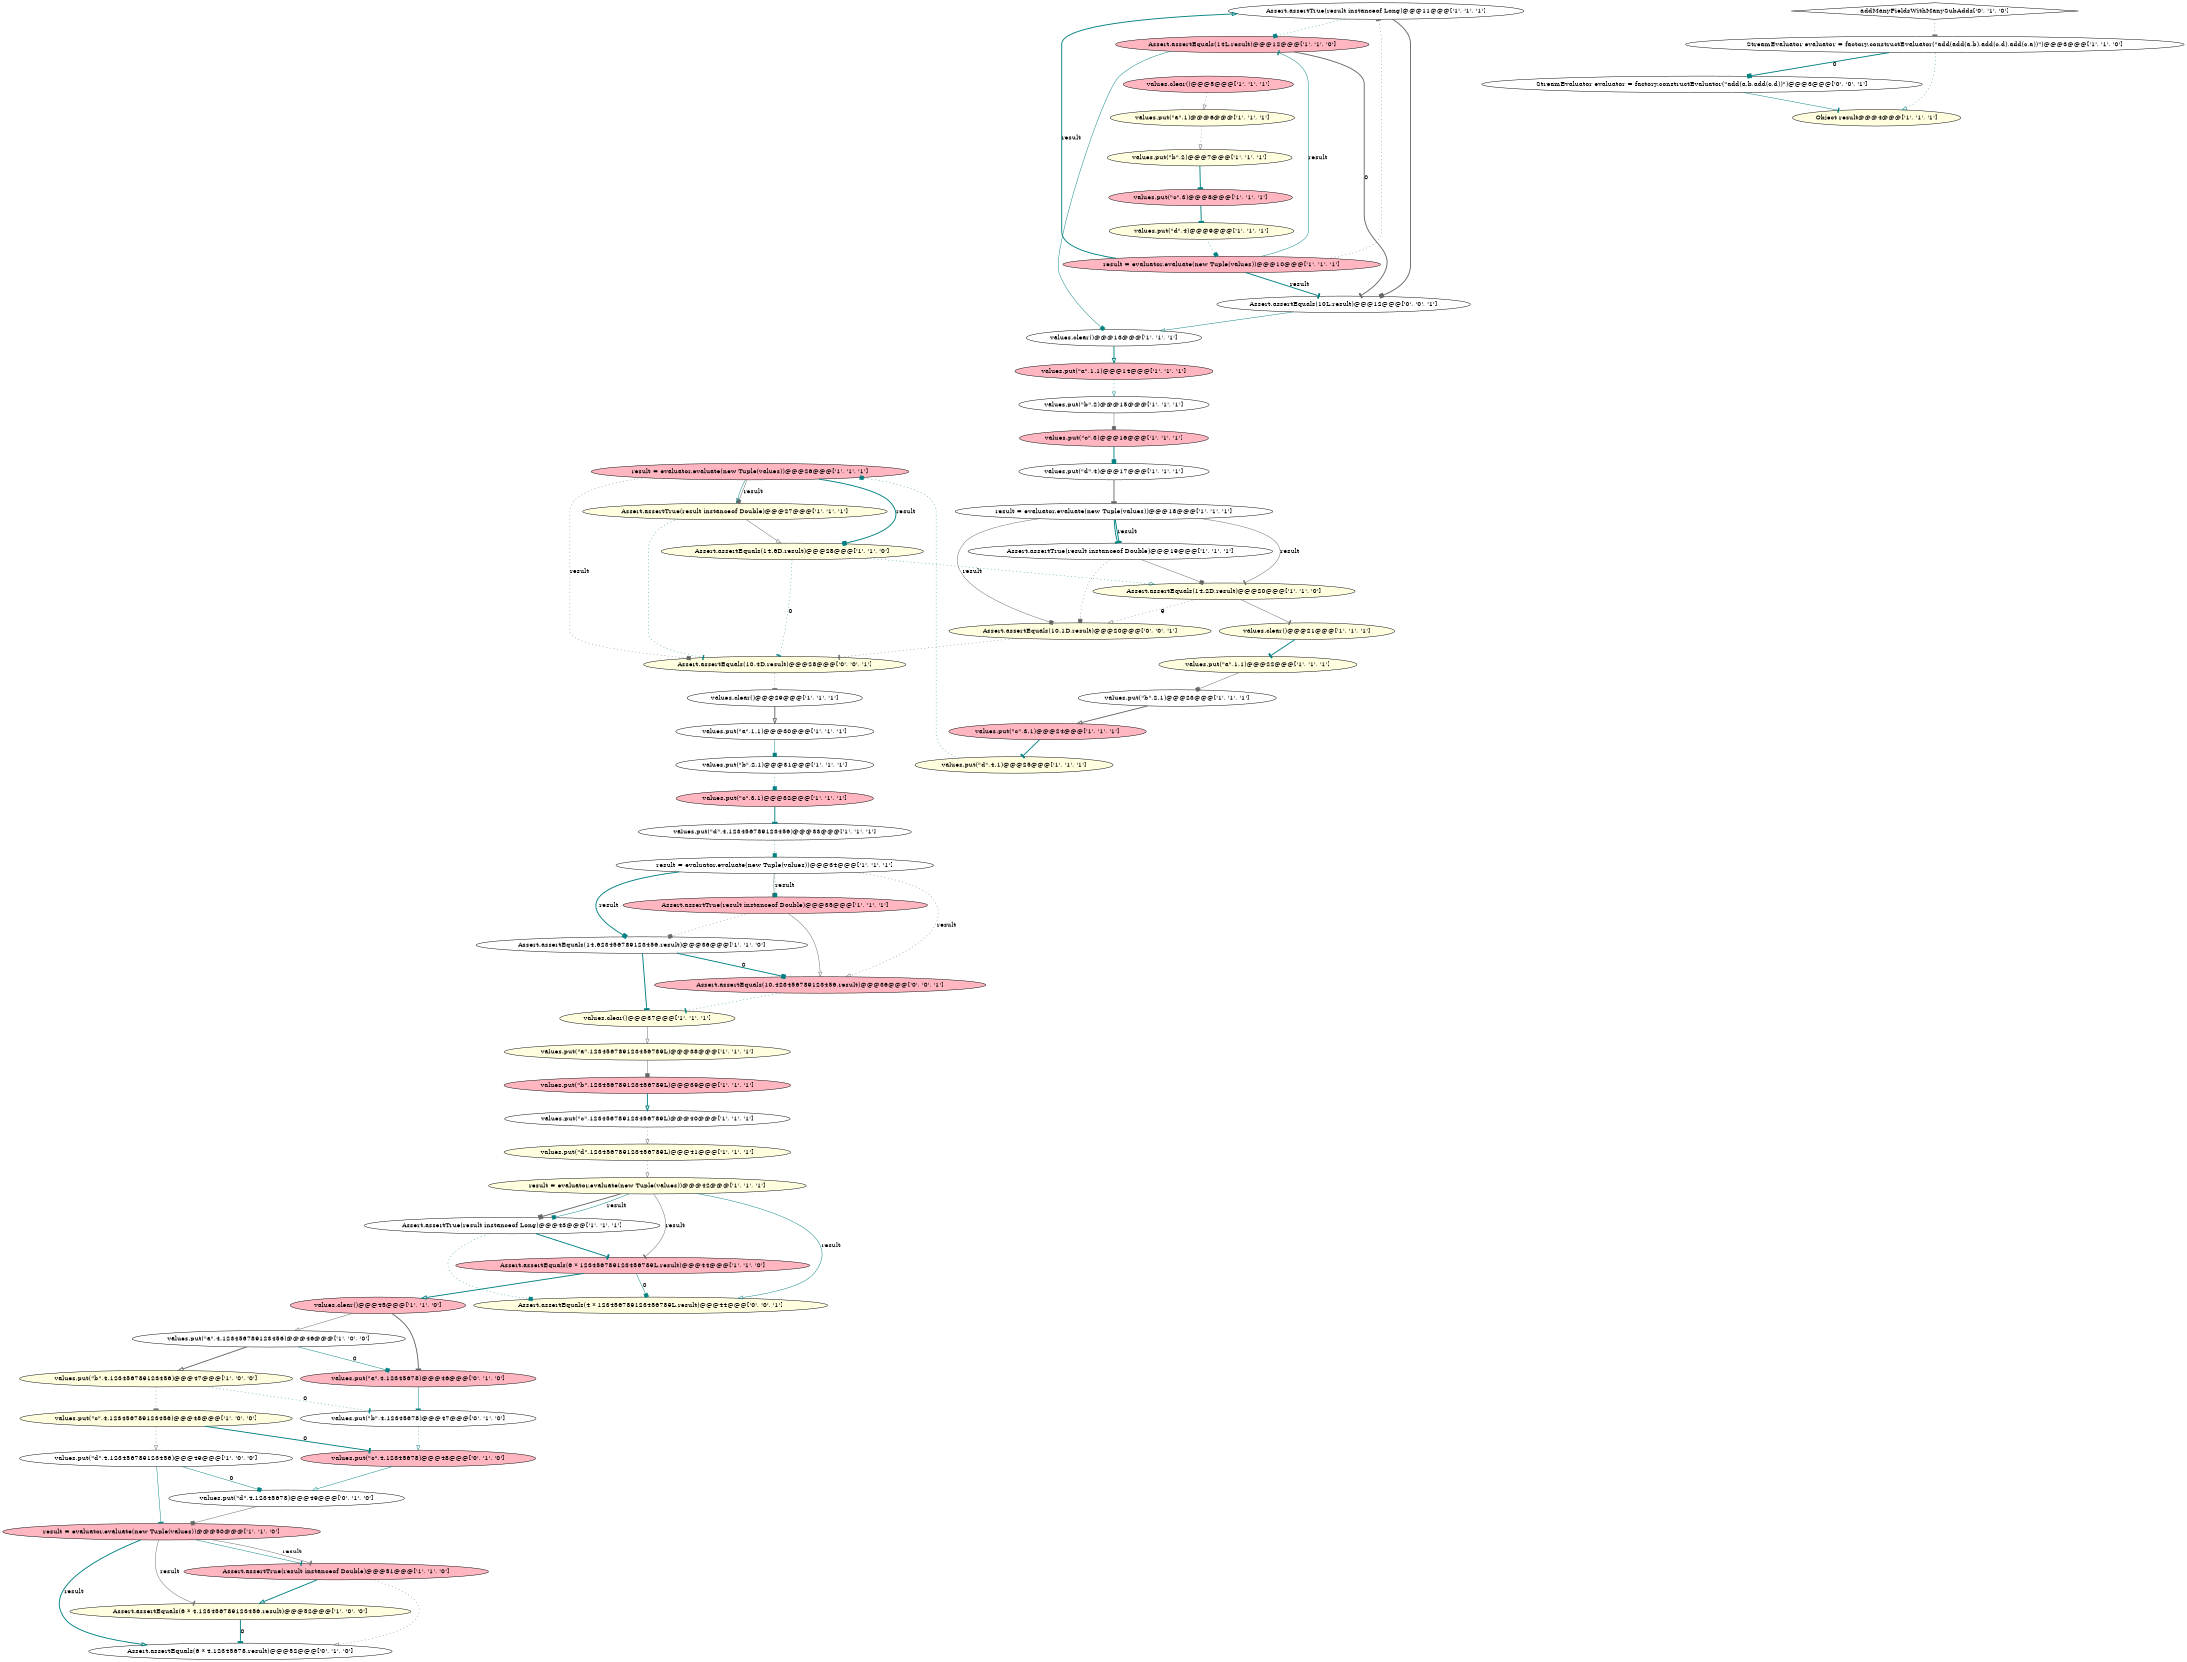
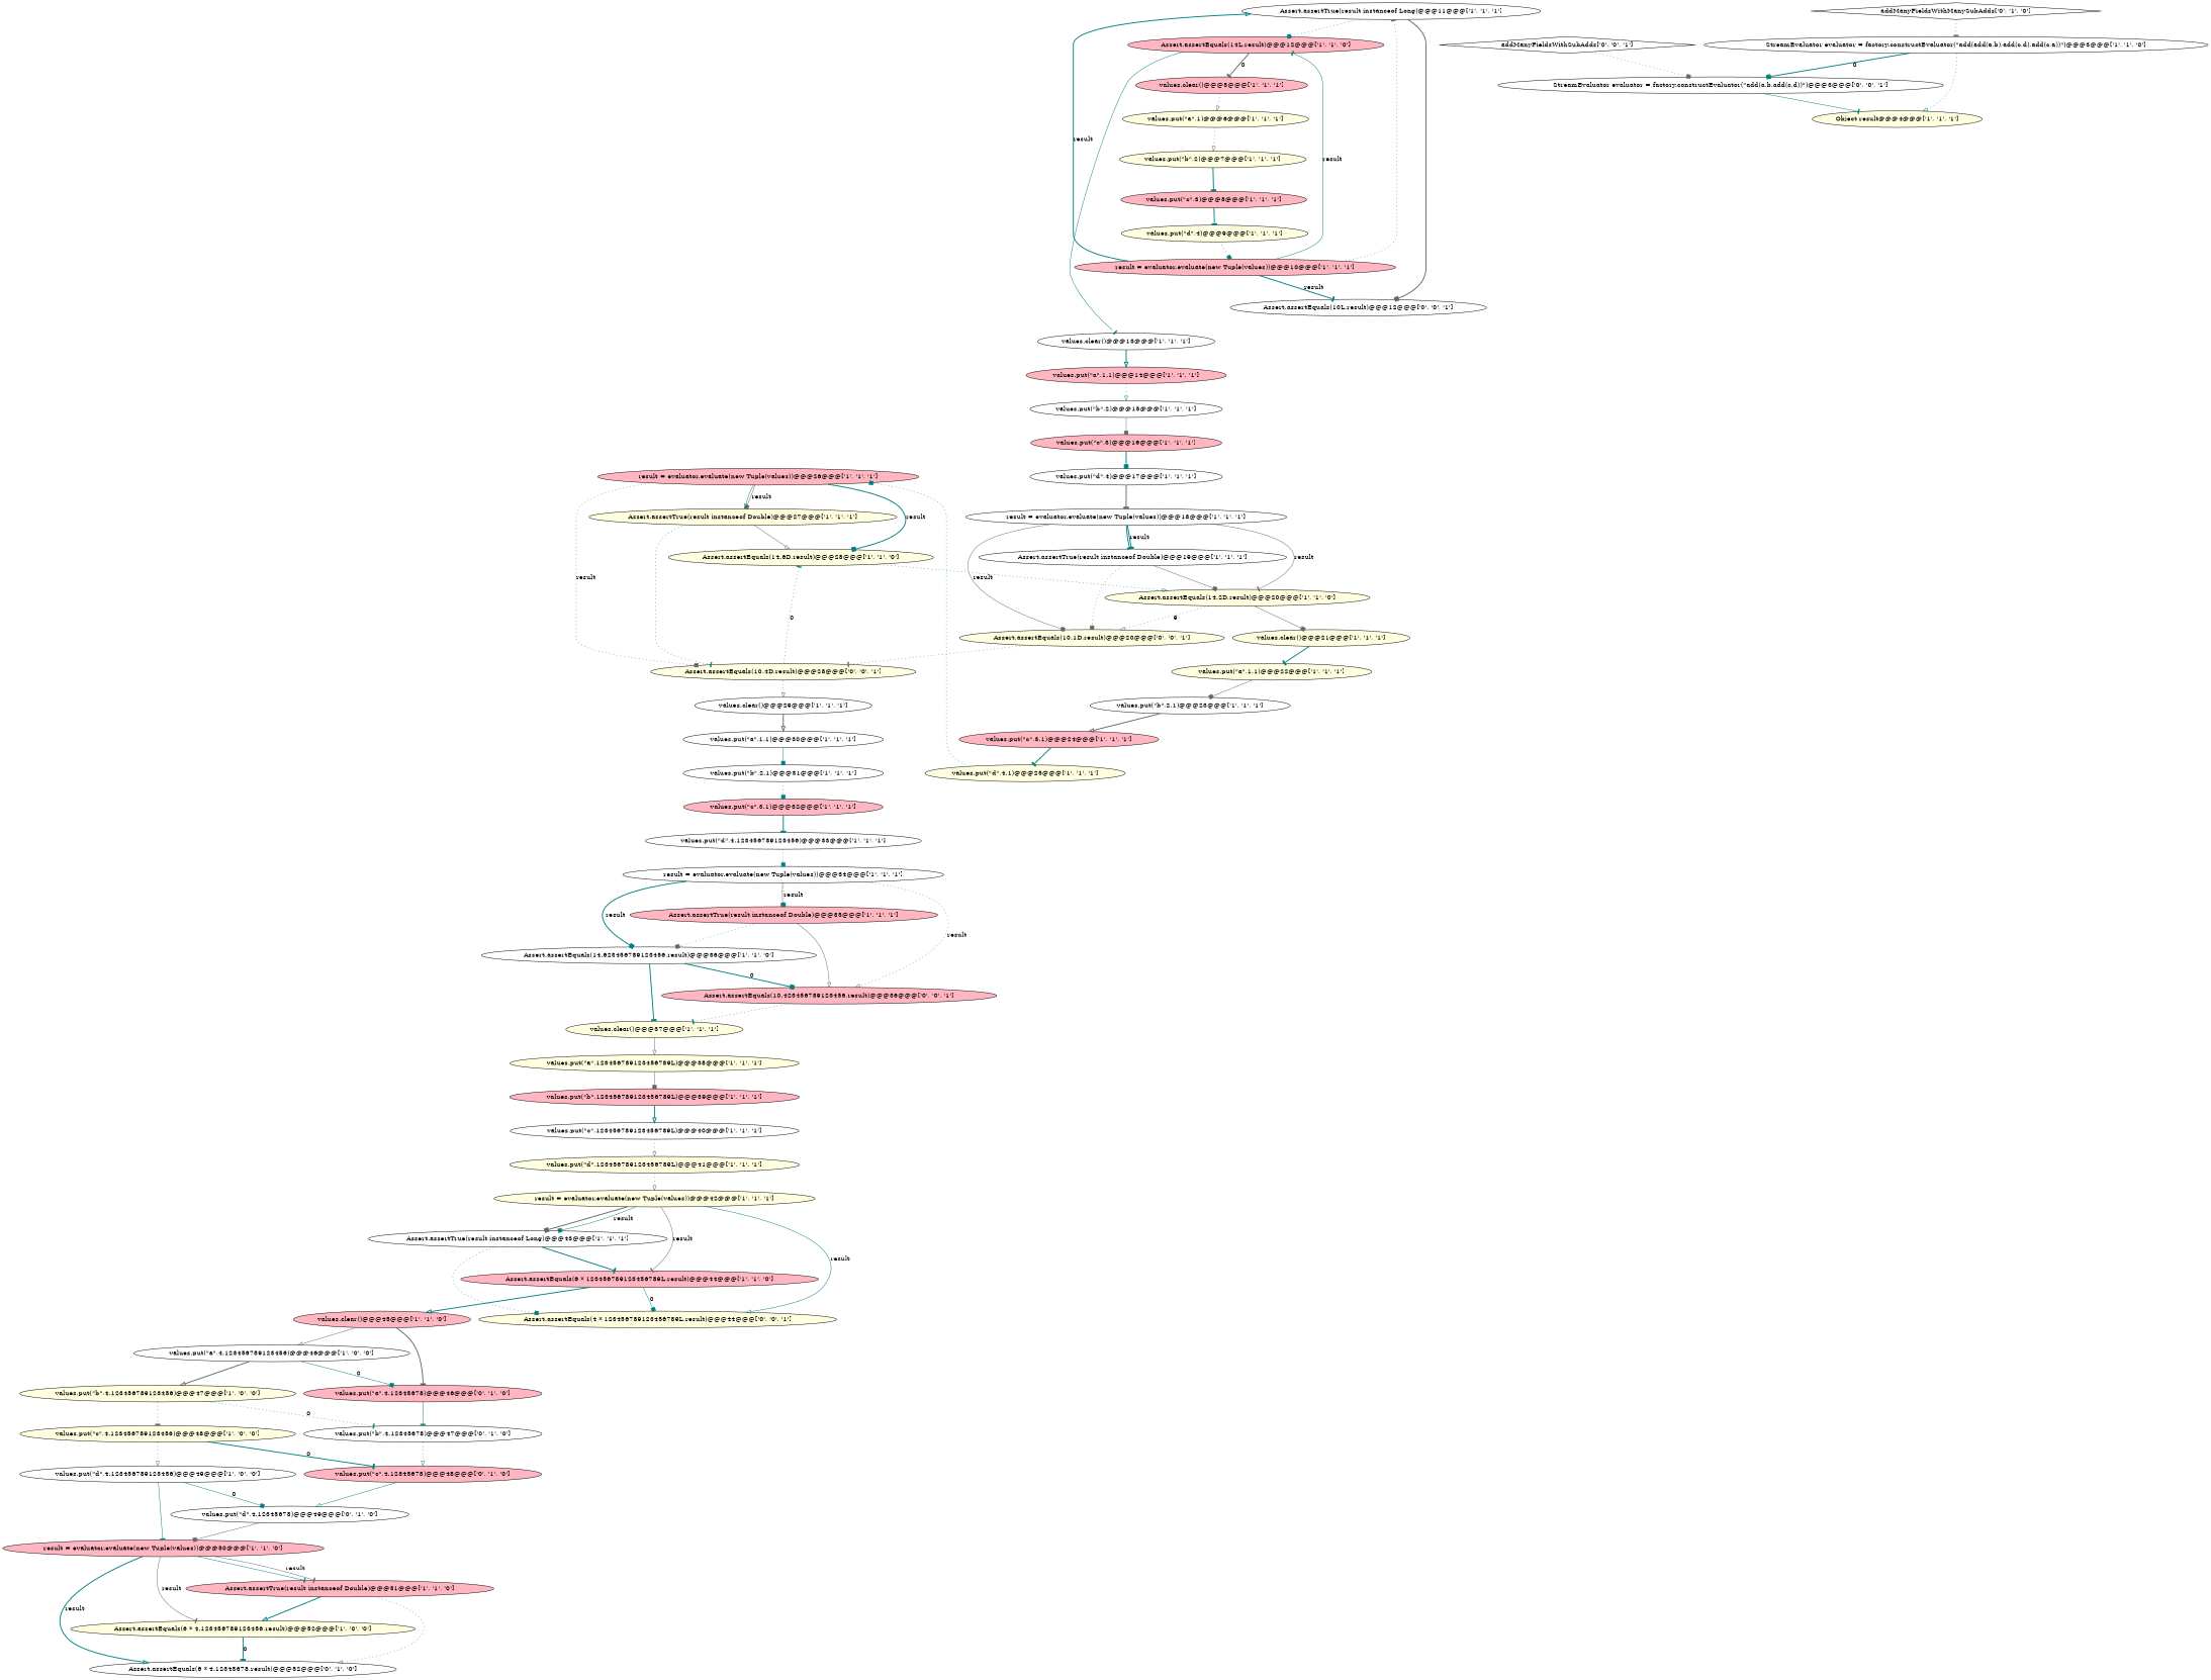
  digraph {
    node [fillcolor=white shape=ellipse style=filled]
    edge [arrowhead=tee color=teal style=solid]
    n1 [fillcolor=lightpink label="result = evaluator.evaluate(new Tuple(values))@@@26@@@['1', '1', '1']"]
    n2 [fillcolor=lightyellow label="Assert.assertTrue(result instanceof Double)@@@27@@@['1', '1', '1']"]
    n3 [fillcolor=lightyellow label="Assert.assertEquals(14.6D,result)@@@28@@@['1', '1', '0']"]
    n4 [fillcolor=lightyellow label="Assert.assertEquals(10.4D,result)@@@28@@@['0', '0', '1']"]
    n5 [fillcolor=lightyellow label="Assert.assertEquals(14.2D,result)@@@20@@@['1', '1', '0']"]
    n6 [label="values.clear()@@@29@@@['1', '1', '1']"]
    n7 [fillcolor=lightpink label="result = evaluator.evaluate(new Tuple(values))@@@50@@@['1', '1', '0']"]
    n8 [fillcolor=lightyellow label="Assert.assertEquals(6 * 4.123456789123456,result)@@@52@@@['1', '0', '0']"]
    n9 [label="Assert.assertEquals(6 * 4.12345678,result)@@@52@@@['0', '1', '0']"]
    n10 [fillcolor=lightpink label="Assert.assertTrue(result instanceof Double)@@@51@@@['1', '1', '0']"]
    n11 [fillcolor=lightpink label="values.clear()@@@5@@@['1', '1', '1']"]
    n12 [fillcolor=lightyellow label="values.put(\"a\",1)@@@6@@@['1', '1', '1']"]
    n13 [fillcolor=lightyellow label="values.put(\"b\",2)@@@7@@@['1', '1', '1']"]
    n14 [fillcolor=lightyellow label="values.clear()@@@37@@@['1', '1', '1']"]
    n15 [fillcolor=lightyellow label="values.put(\"a\",123456789123456789L)@@@38@@@['1', '1', '1']"]
    n16 [fillcolor=lightpink label="values.put(\"b\",123456789123456789L)@@@39@@@['1', '1', '1']"]
    n17 [label="Assert.assertTrue(result instanceof Long)@@@43@@@['1', '1', '1']"]
    n18 [fillcolor=lightpink label="Assert.assertEquals(6 * 123456789123456789L,result)@@@44@@@['1', '1', '0']"]
    n19 [fillcolor=lightyellow label="Assert.assertEquals(4 * 123456789123456789L,result)@@@44@@@['0', '0', '1']"]
    n20 [fillcolor=lightpink label="values.clear()@@@45@@@['1', '1', '0']"]
    n21 [fillcolor=lightyellow label="values.put(\"b\",4.123456789123456)@@@47@@@['1', '0', '0']"]
    n22 [label="values.put(\"b\",4.12345678)@@@47@@@['0', '1', '0']"]
    n23 [fillcolor=lightyellow label="values.put(\"c\",4.123456789123456)@@@48@@@['1', '0', '0']"]
    n24 [fillcolor=lightpink label="values.put(\"c\",4.12345678)@@@48@@@['0', '1', '0']"]
    n25 [label="values.put(\"d\",4.123456789123456)@@@49@@@['1', '0', '0']"]
    n26 [fillcolor=lightyellow label="Object result@@@4@@@['1', '1', '1']"]
    n27 [label="values.put(\"a\",4.123456789123456)@@@46@@@['1', '0', '0']"]
    n28 [fillcolor=lightpink label="values.put(\"a\",4.12345678)@@@46@@@['0', '1', '0']"]
    n29 [label="values.put(\"a\",1.1)@@@30@@@['1', '1', '1']"]
    n30 [label="result = evaluator.evaluate(new Tuple(values))@@@34@@@['1', '1', '1']"]
    n31 [fillcolor=lightpink label="Assert.assertEquals(10.423456789123456,result)@@@36@@@['0', '0', '1']"]
    n32 [fillcolor=lightpink label="Assert.assertTrue(result instanceof Double)@@@35@@@['1', '1', '1']"]
    n33 [label="Assert.assertEquals(14.623456789123456,result)@@@36@@@['1', '1', '0']"]
    n34 [label="values.put(\"d\",4)@@@17@@@['1', '1', '1']"]
    n35 [label="result = evaluator.evaluate(new Tuple(values))@@@18@@@['1', '1', '1']"]
    n36 [fillcolor=lightyellow label="Assert.assertEquals(10.1D,result)@@@20@@@['0', '0', '1']"]
    n37 [label="Assert.assertTrue(result instanceof Double)@@@19@@@['1', '1', '1']"]
    n38 [label="Assert.assertTrue(result instanceof Long)@@@11@@@['1', '1', '1']"]
    n39 [label="Assert.assertEquals(10L,result)@@@12@@@['0', '0', '1']"]
    n40 [fillcolor=lightpink label="Assert.assertEquals(14L,result)@@@12@@@['1', '1', '0']"]
    n41 [label="values.clear()@@@13@@@['1', '1', '1']"]
    n42 [fillcolor=lightpink label="values.put(\"c\",3.1)@@@24@@@['1', '1', '1']"]
    n43 [fillcolor=lightyellow label="values.put(\"d\",4.1)@@@25@@@['1', '1', '1']"]
    n44 [label="values.put(\"b\",2)@@@15@@@['1', '1', '1']"]
    n45 [fillcolor=lightpink label="values.put(\"c\",3)@@@16@@@['1', '1', '1']"]
    n46 [label="values.put(\"d\",4.12345678)@@@49@@@['0', '1', '0']"]
    n47 [fillcolor=lightyellow label="values.put(\"d\",4)@@@9@@@['1', '1', '1']"]
    n48 [fillcolor=lightpink label="result = evaluator.evaluate(new Tuple(values))@@@10@@@['1', '1', '1']"]
    n49 [label="StreamEvaluator evaluator = factory.constructEvaluator(\"add(add(a,b),add(c,d),add(c,a))\")@@@3@@@['1', '1', '0']"]
    n50 [label="StreamEvaluator evaluator = factory.constructEvaluator(\"add(a,b,add(c,d))\")@@@3@@@['0', '0', '1']"]
    n51 [fillcolor=lightpink label="values.put(\"a\",1.1)@@@14@@@['1', '1', '1']"]
    n52 [fillcolor=lightpink label="values.put(\"c\",3)@@@8@@@['1', '1', '1']"]
    n53 [label="values.put(\"d\",4.123456789123456)@@@33@@@['1', '1', '1']"]
    n54 [fillcolor=lightyellow label="values.put(\"d\",123456789123456789L)@@@41@@@['1', '1', '1']"]
    n55 [fillcolor=lightyellow label="result = evaluator.evaluate(new Tuple(values))@@@42@@@['1', '1', '1']"]
    n56 [label="values.put(\"b\",2.1)@@@31@@@['1', '1', '1']"]
    n57 [fillcolor=lightpink label="values.put(\"c\",3.1)@@@32@@@['1', '1', '1']"]
    n58 [label="values.put(\"c\",123456789123456789L)@@@40@@@['1', '1', '1']"]
    n59 [label="values.put(\"b\",2.1)@@@23@@@['1', '1', '1']"]
    n60 [label="addManyFieldsWithManySubAdds['0', '1', '0']" shape=diamond]
    n61 [fillcolor=lightyellow label="values.clear()@@@21@@@['1', '1', '1']"]
    n62 [fillcolor=lightyellow label="values.put(\"a\",1.1)@@@22@@@['1', '1', '1']"]
+   n63 [label="addManyFieldsWithSubAdds['0', '0', '1']" shape=diamond]
    n1 -> n2 [arrowhead=box color=gray40 label=result]
    n1 -> n2 [arrowhead=onormal]
    n1 -> n3 [arrowhead=box label=result style=bold]
    n1 -> n4 [arrowhead=box color=gray40 label=result style=dotted]
    n2 -> n3 [arrowhead=onormal color=gray40]
    n2 -> n4 [style=dotted]
-   n3 -> n4 [label=0 style=dotted]
+   n4 -> n3 [label=0 style=dotted]
    n3 -> n5 [arrowhead=onormal style=dotted]
-   n4 -> n6 [color=gray40 style=dotted]
+   n4 -> n6 [arrowhead=onormal color=gray40 style=dotted]
    n5 -> n36 [arrowhead=onormal color=gray40 label=9 style=dotted]
-   n5 -> n61 [color=gray40]
+   n5 -> n61 [arrowhead=box color=gray40]
    n6 -> n29 [arrowhead=onormal color=gray40 style=bold]
    n7 -> n8 [color=gray40 label=result]
    n7 -> n9 [arrowhead=onormal label=result style=bold]
    n7 -> n10
    n7 -> n10 [color=gray40 label=result]
    n8 -> n9 [label=0 style=bold]
    n10 -> n8 [arrowhead=onormal style=bold]
    n10 -> n9 [arrowhead=onormal color=gray40 style=dotted]
    n11 -> n12 [arrowhead=onormal color=gray40 style=dotted]
    n12 -> n13 [arrowhead=onormal color=gray40 style=dotted]
    n13 -> n52 [style=bold]
    n14 -> n15 [arrowhead=onormal color=gray40]
    n15 -> n16 [arrowhead=box color=gray40]
    n16 -> n58 [arrowhead=onormal style=bold]
    n17 -> n18 [style=bold]
    n17 -> n19 [arrowhead=box style=dotted]
    n18 -> n19 [arrowhead=box label=0]
    n18 -> n20 [arrowhead=onormal style=bold]
    n20 -> n27 [arrowhead=onormal color=gray40]
    n20 -> n28 [color=gray40 style=bold]
    n21 -> n22 [label=0 style=dotted]
    n21 -> n23 [color=gray40 style=dotted]
    n22 -> n24 [arrowhead=onormal style=dotted]
    n23 -> n24 [label=0 style=bold]
    n23 -> n25 [arrowhead=onormal color=gray40 style=dotted]
    n24 -> n46 [arrowhead=onormal]
    n25 -> n7
    n25 -> n46 [arrowhead=box label=0]
    n27 -> n21 [arrowhead=onormal color=gray40 style=bold]
    n27 -> n28 [arrowhead=box label=0]
    n28 -> n22
    n29 -> n56 [arrowhead=box]
    n30 -> n31 [arrowhead=onormal color=gray40 label=result style=dotted]
    n30 -> n32 [arrowhead=box color=gray40]
    n30 -> n32 [arrowhead=box label=result style=dotted]
    n30 -> n33 [arrowhead=box label=result style=bold]
    n31 -> n14 [style=dotted]
    n32 -> n31 [arrowhead=onormal color=gray40]
    n32 -> n33 [arrowhead=box color=gray40 style=dotted]
    n33 -> n14 [style=bold]
    n33 -> n31 [arrowhead=box label=0 style=bold]
    n34 -> n35 [color=gray40 style=bold]
    n35 -> n5 [color=gray40 label=result]
    n35 -> n36 [arrowhead=box color=gray40 label=result]
    n35 -> n37 [style=bold]
    n35 -> n37 [label=result style=bold]
    n36 -> n4 [color=gray40 style=dotted]
    n37 -> n5 [arrowhead=box color=gray40]
    n37 -> n36 [arrowhead=box color=gray40 style=dotted]
    n38 -> n39 [arrowhead=box color=gray40 style=bold]
    n38 -> n40 [arrowhead=box style=dotted]
-   n39 -> n41 [arrowhead=onormal]
-   n40 -> n39 [color=gray40 label=0 style=bold]
-   n40 -> n41 [arrowhead=box]
+   n40 -> n11 [color=gray40 label=0 style=bold]
+   n40 -> n41
    n41 -> n51 [arrowhead=onormal style=bold]
    n42 -> n43 [style=bold]
    n43 -> n1 [arrowhead=box style=dotted]
    n44 -> n45 [arrowhead=box color=gray40]
    n45 -> n34 [arrowhead=box style=bold]
    n46 -> n7 [arrowhead=box color=gray40]
    n47 -> n48 [arrowhead=box style=dotted]
    n48 -> n38 [arrowhead=onormal label=result style=bold]
    n48 -> n38 [color=gray40 style=dotted]
    n48 -> n39 [label=result style=bold]
    n48 -> n40 [label=result]
    n49 -> n26 [arrowhead=onormal style=dotted]
    n49 -> n50 [arrowhead=box label=0 style=bold]
    n50 -> n26
    n51 -> n44 [arrowhead=onormal style=dotted]
    n52 -> n47 [style=bold]
    n53 -> n30 [arrowhead=box style=dotted]
    n54 -> n55 [arrowhead=onormal color=gray40 style=dotted]
    n55 -> n17 [arrowhead=box color=gray40 style=bold]
    n55 -> n17 [arrowhead=box label=result]
    n55 -> n18 [color=gray40 label=result]
    n55 -> n19 [arrowhead=onormal label=result]
    n56 -> n57 [arrowhead=box style=dotted]
    n57 -> n53 [style=bold]
    n58 -> n54 [arrowhead=onormal color=gray40 style=dotted]
    n59 -> n42 [arrowhead=onormal color=gray40 style=bold]
    n60 -> n49 [color=gray40 style=dotted]
    n61 -> n62 [style=bold]
    n62 -> n59 [arrowhead=box color=gray40]
+   n63 -> n50 [arrowhead=box color=gray40 style=dotted]
  }
